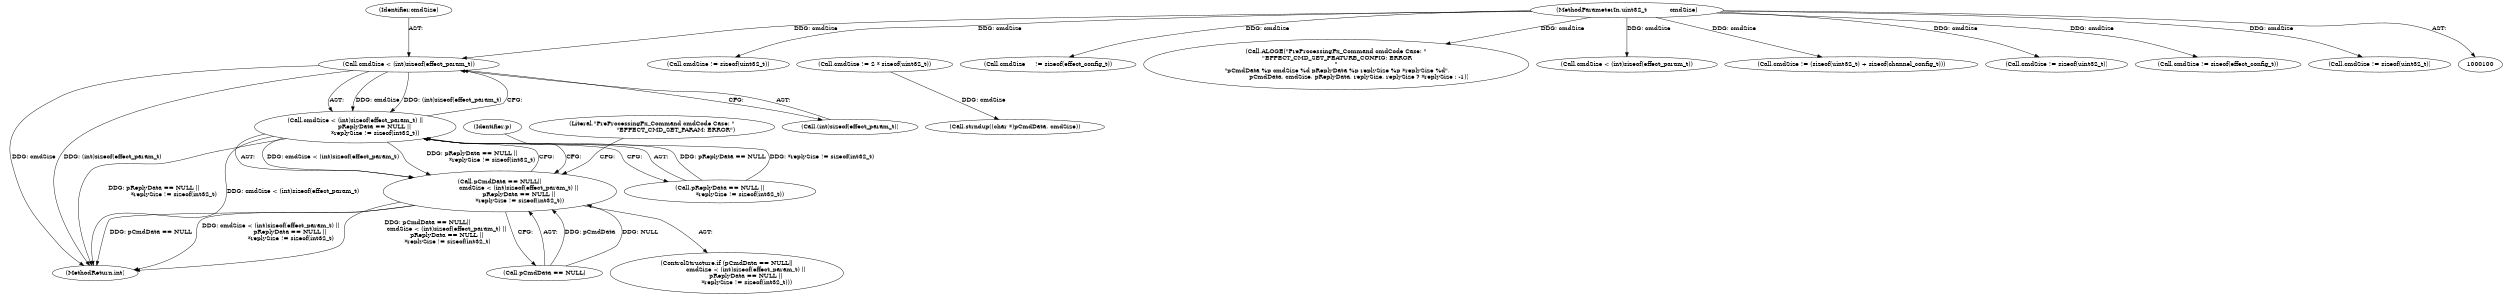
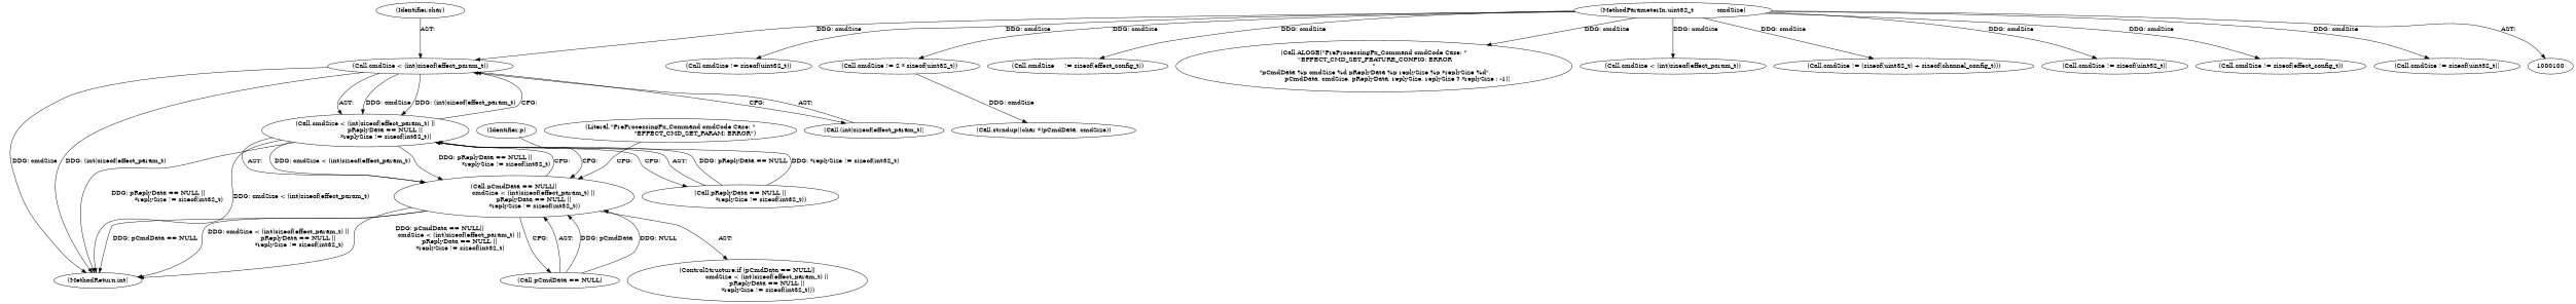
  digraph {
    n1 [label="(Call,cmdSize < (int)sizeof(effect_param_t))"]
    n2 [label="(Call,cmdSize < (int)sizeof(effect_param_t) ||\n                    pReplyData == NULL ||\n                     *replySize != sizeof(int32_t))"]
    n3 [label="(MethodReturn,int)"]
    n4 [label="(Call,(int)sizeof(effect_param_t))"]
    n5 [label="(Call,pCmdData == NULL||\n                    cmdSize < (int)sizeof(effect_param_t) ||\n                    pReplyData == NULL ||\n                     *replySize != sizeof(int32_t))"]
    n6 [label="(Call,pReplyData == NULL ||\n                     *replySize != sizeof(int32_t))"]
    n7 [label="(MethodParameterIn,uint32_t            cmdSize)"]
    n8 [label="(Call,cmdSize != sizeof(uint32_t))"]
    n9 [label="(Call,cmdSize != 2 * sizeof(uint32_t))"]
    n10 [label="(Call,cmdSize     != sizeof(effect_config_t))"]
    n11 [label="(Call,ALOGE(\"PreProcessingFx_Command cmdCode Case: \"\n \"EFFECT_CMD_SET_FEATURE_CONFIG: ERROR\n\"\n \"pCmdData %p cmdSize %d pReplyData %p replySize %p *replySize %d\",\n                        pCmdData, cmdSize, pReplyData, replySize, replySize ? *replySize : -1))"]
    n12 [label="(Call,cmdSize < (int)sizeof(effect_param_t))"]
    n13 [label="(Call,cmdSize != (sizeof(uint32_t) + sizeof(channel_config_t)))"]
    n14 [label="(Call,cmdSize != sizeof(uint32_t))"]
    n15 [label="(Call,cmdSize != sizeof(effect_config_t))"]
    n16 [label="(Call,cmdSize != sizeof(uint32_t))"]
    1000100
    n18 [label="(Call,strndup((char *)pCmdData, cmdSize))"]
    n19 [label="(Call,pCmdData == NULL)"]
    n20 [label="(ControlStructure,if (pCmdData == NULL||\n                    cmdSize < (int)sizeof(effect_param_t) ||\n                    pReplyData == NULL ||\n                     *replySize != sizeof(int32_t)))"]
    n21 [label="(Identifier,p)"]
-   n22 [label="(Identifier,cmdSize)"]
+   n22 [label="(Identifier,char)"]
    n23 [label="(Literal,\"PreProcessingFx_Command cmdCode Case: \"\n                         \"EFFECT_CMD_SET_PARAM: ERROR\")"]
    n1 -> n2 [label="AST: "]
    n1 -> n2 [label="DDG: cmdSize"]
    n1 -> n2 [label="DDG: (int)sizeof(effect_param_t)"]
    n1 -> n3 [label="DDG: cmdSize"]
    n1 -> n3 [label="DDG: (int)sizeof(effect_param_t)"]
    n1 -> n4 [label="CFG: "]
    n2 -> n1 [label="CFG: "]
    n2 -> n3 [label="DDG: pReplyData == NULL ||\n                     *replySize != sizeof(int32_t)"]
    n2 -> n3 [label="DDG: cmdSize < (int)sizeof(effect_param_t)"]
    n2 -> n5 [label="AST: "]
    n2 -> n5 [label="DDG: cmdSize < (int)sizeof(effect_param_t)"]
    n2 -> n5 [label="DDG: pReplyData == NULL ||\n                     *replySize != sizeof(int32_t)"]
    n2 -> n6 [label="CFG: "]
    n4 -> n1 [label="AST: "]
    n5 -> n2 [label="CFG: "]
    n5 -> n3 [label="DDG: pCmdData == NULL"]
    n5 -> n3 [label="DDG: cmdSize < (int)sizeof(effect_param_t) ||\n                    pReplyData == NULL ||\n                     *replySize != sizeof(int32_t)"]
    n5 -> n3 [label="DDG: pCmdData == NULL||\n                    cmdSize < (int)sizeof(effect_param_t) ||\n                    pReplyData == NULL ||\n                     *replySize != sizeof(int32_t)"]
    n5 -> n19 [label="CFG: "]
    n5 -> n20 [label="AST: "]
    n6 -> n2 [label="AST: "]
    n6 -> n2 [label="DDG: pReplyData == NULL"]
    n6 -> n2 [label="DDG: *replySize != sizeof(int32_t)"]
    n7 -> n1 [label="DDG: cmdSize"]
    n7 -> n8 [label="DDG: cmdSize"]
+   n7 -> n9 [label="DDG: cmdSize"]
    n7 -> n10 [label="DDG: cmdSize"]
    n7 -> n11 [label="DDG: cmdSize"]
    n7 -> n12 [label="DDG: cmdSize"]
    n7 -> n13 [label="DDG: cmdSize"]
    n7 -> n14 [label="DDG: cmdSize"]
    n7 -> n15 [label="DDG: cmdSize"]
    n7 -> n16 [label="DDG: cmdSize"]
    n7 -> 1000100 [label="AST: "]
    n9 -> n18 [label="DDG: cmdSize"]
    n19 -> n5 [label="AST: "]
    n19 -> n5 [label="DDG: pCmdData"]
    n19 -> n5 [label="DDG: NULL"]
    n21 -> n5 [label="CFG: "]
    n22 -> n1 [label="AST: "]
    n23 -> n5 [label="CFG: "]
  }
